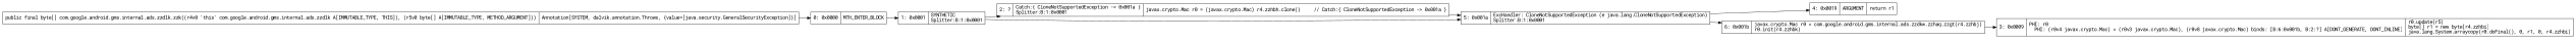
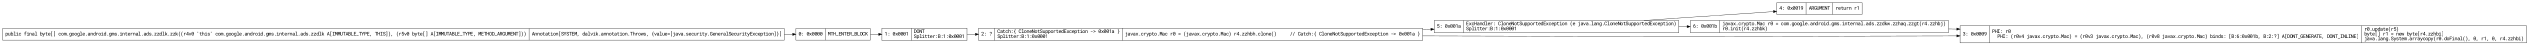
  digraph {
    fontname="Roboto Mono"
    rankdir=LR
    node [fontname="Roboto Mono" shape=record]
    edge [fontname="Roboto Mono"]
    n1 [label="{0\:\ 0x0000|MTH_ENTER_BLOCK\l}"]
-   n2 [label="{1\:\ 0x0001|SYNTHETIC\lSplitter:B:1:0x0001\l}"]
+   n2 [label="{1\:\ 0x0001|DONT\lSplitter:B:1:0x0001\l}"]
    n3 [label="{2\:\ ?|Catch:\{ CloneNotSupportedException \-\> 0x001a \}\lSplitter:B:1:0x0001\l|javax.crypto.Mac r0 = (javax.crypto.Mac) r4.zzhbh.clone()     \/\/ Catch:\{ CloneNotSupportedException \-\> 0x001a \}\l}"]
    n4 [label="{5\:\ 0x001a|ExcHandler: CloneNotSupportedException (e java.lang.CloneNotSupportedException)\lSplitter:B:1:0x0001\l}"]
    n5 [label="{3\:\ 0x0009|PHI: r0 \l  PHI: (r0v4 javax.crypto.Mac) = (r0v3 javax.crypto.Mac), (r0v8 javax.crypto.Mac) binds: [B:6:0x001b, B:2:?] A[DONT_GENERATE, DONT_INLINE]\l|r0.update(r5)\lbyte[] r1 = new byte[r4.zzhbi]\ljava.lang.System.arraycopy(r0.doFinal(), 0, r1, 0, r4.zzhbi)\l}"]
    n6 [label="{4\:\ 0x0019|ARGUMENT\l|return r1\l}"]
    n7 [label="{6\:\ 0x001b|javax.crypto.Mac r0 = com.google.android.gms.internal.ads.zzdkw.zzhaq.zzgt(r4.zzhbj)\lr0.init(r4.zzhbk)\l}"]
    n8 [label="{public final byte[] com.google.android.gms.internal.ads.zzdlk.zzk((r4v0 'this' com.google.android.gms.internal.ads.zzdlk A[IMMUTABLE_TYPE, THIS]), (r5v0 byte[] A[IMMUTABLE_TYPE, METHOD_ARGUMENT]))  | Annotation[SYSTEM, dalvik.annotation.Throws, \{value=[java.security.GeneralSecurityException]\}]\l}"]
    n1 -> n2
    n2 -> n3
-   n2 -> n4
    n3 -> n4
+   n3 -> n5
    n4 -> n6
    n4 -> n7
    n7 -> n5
    n8 -> n1
  }
